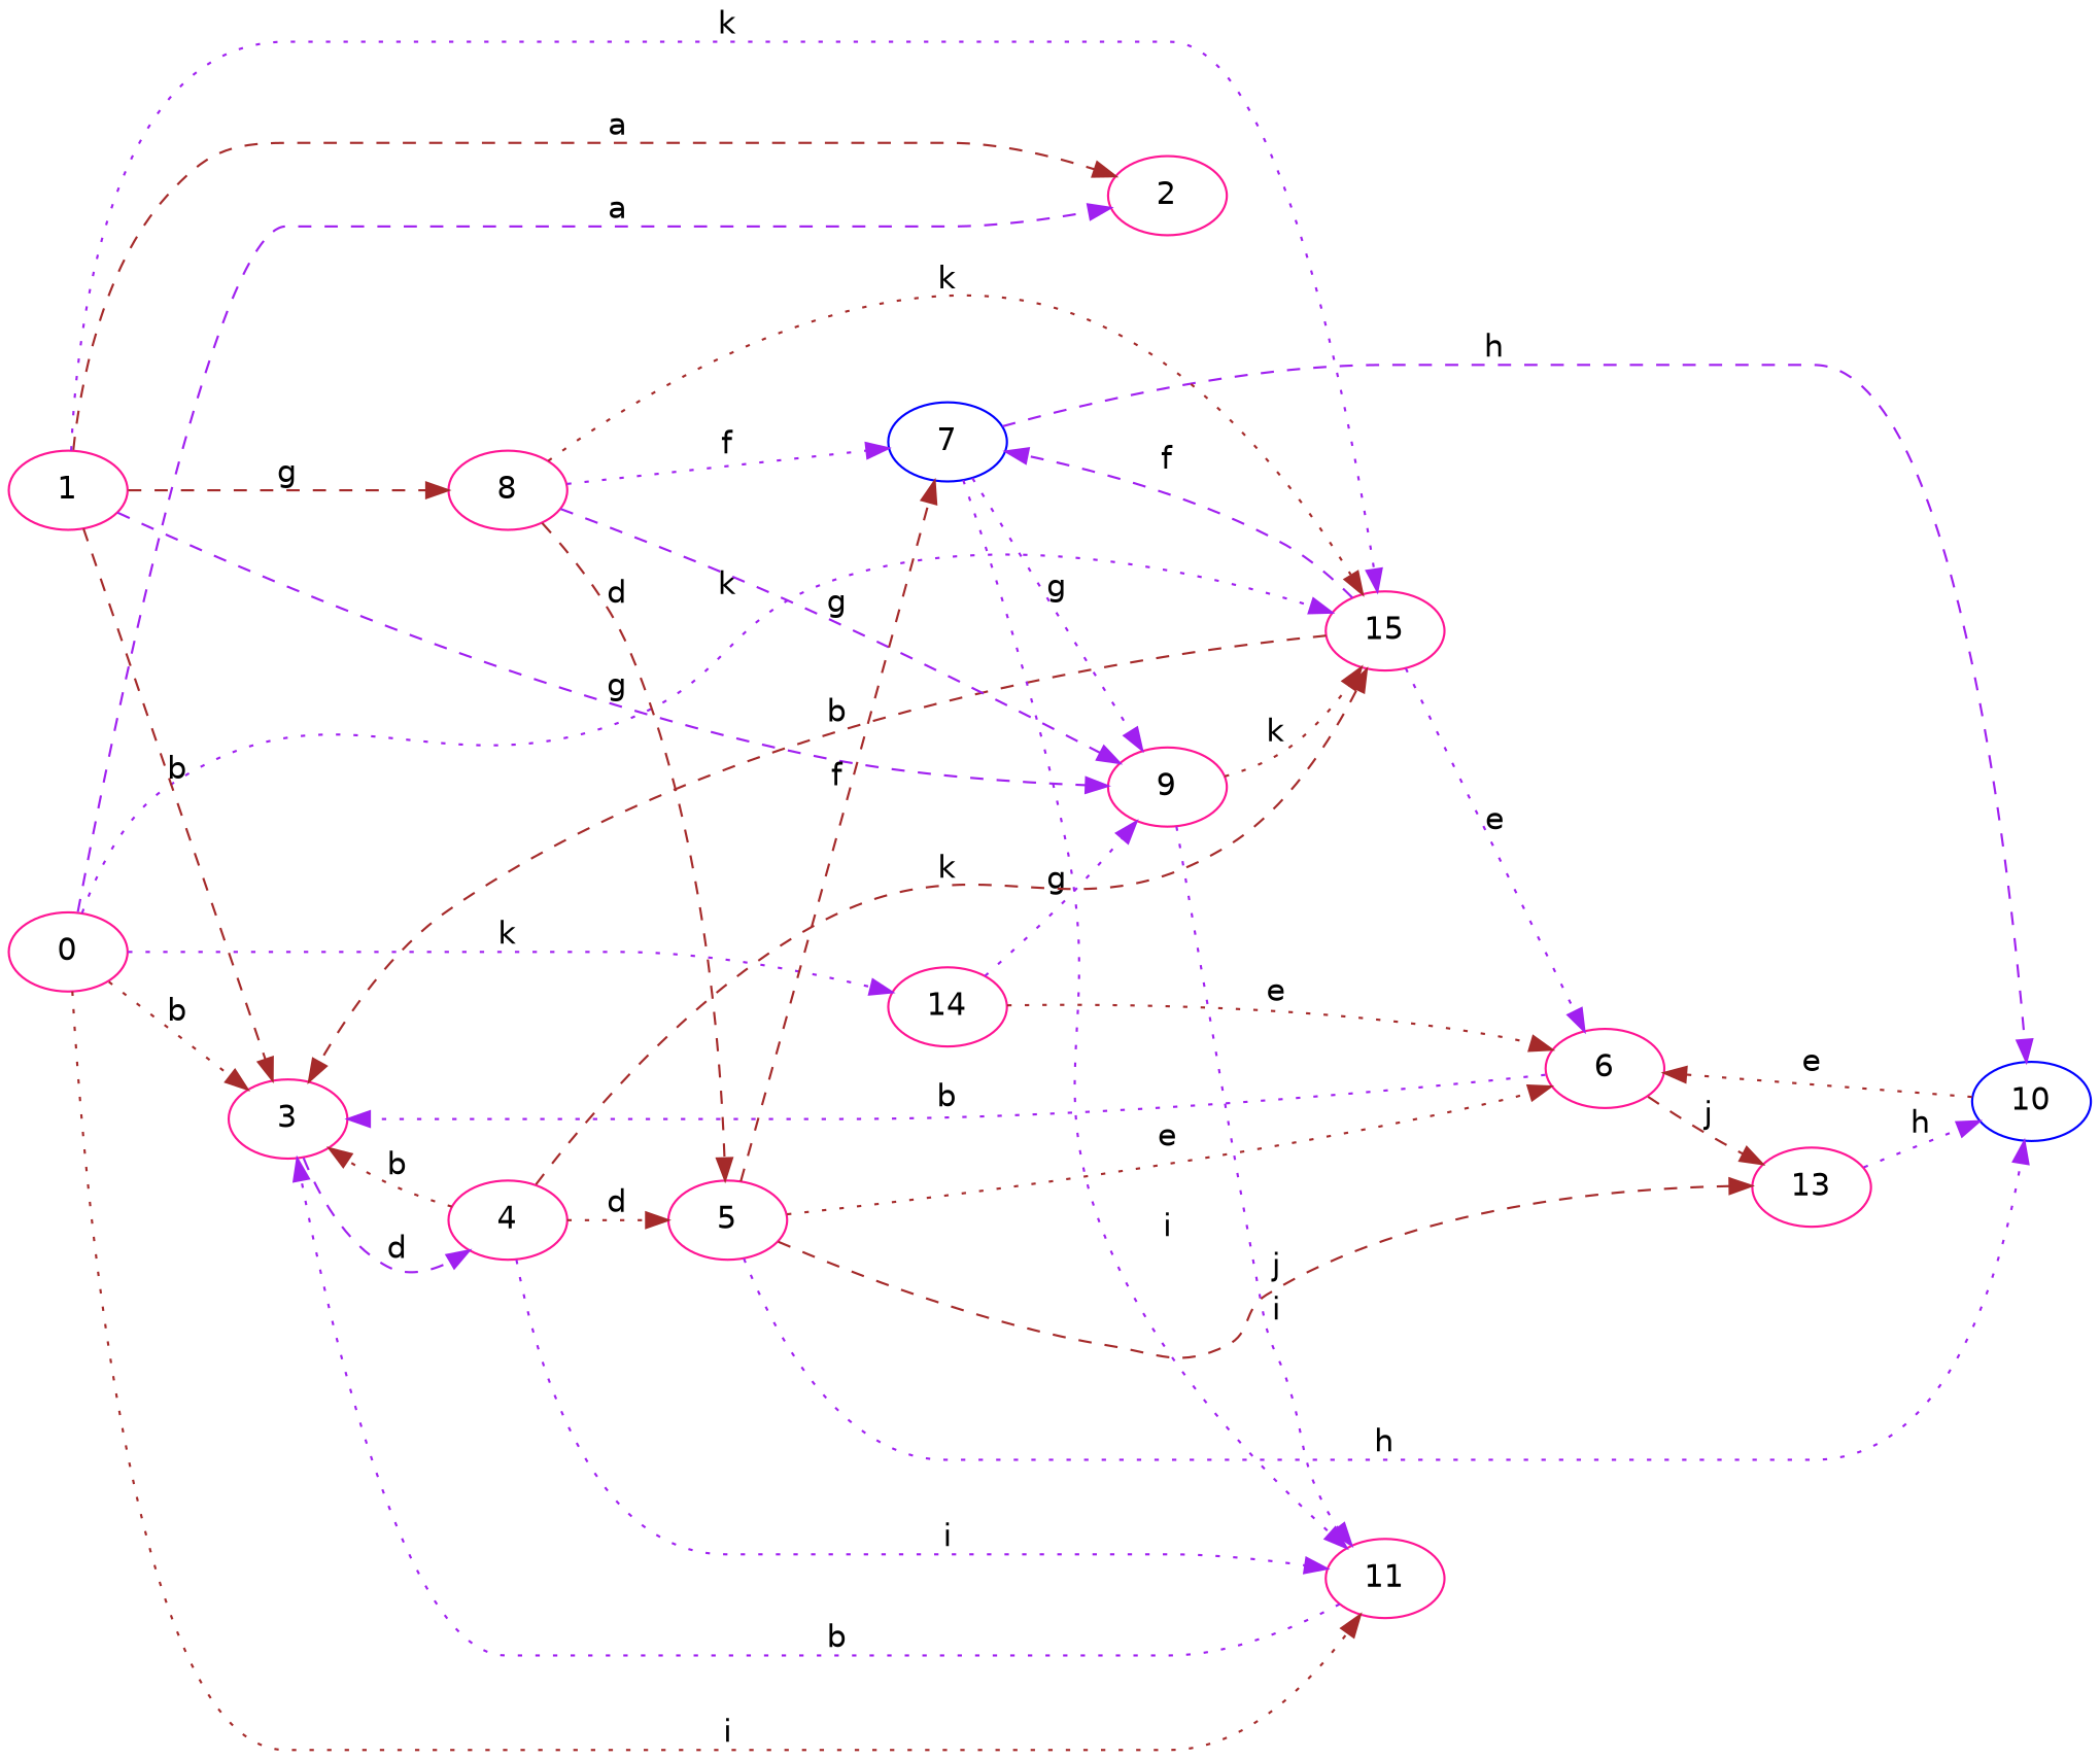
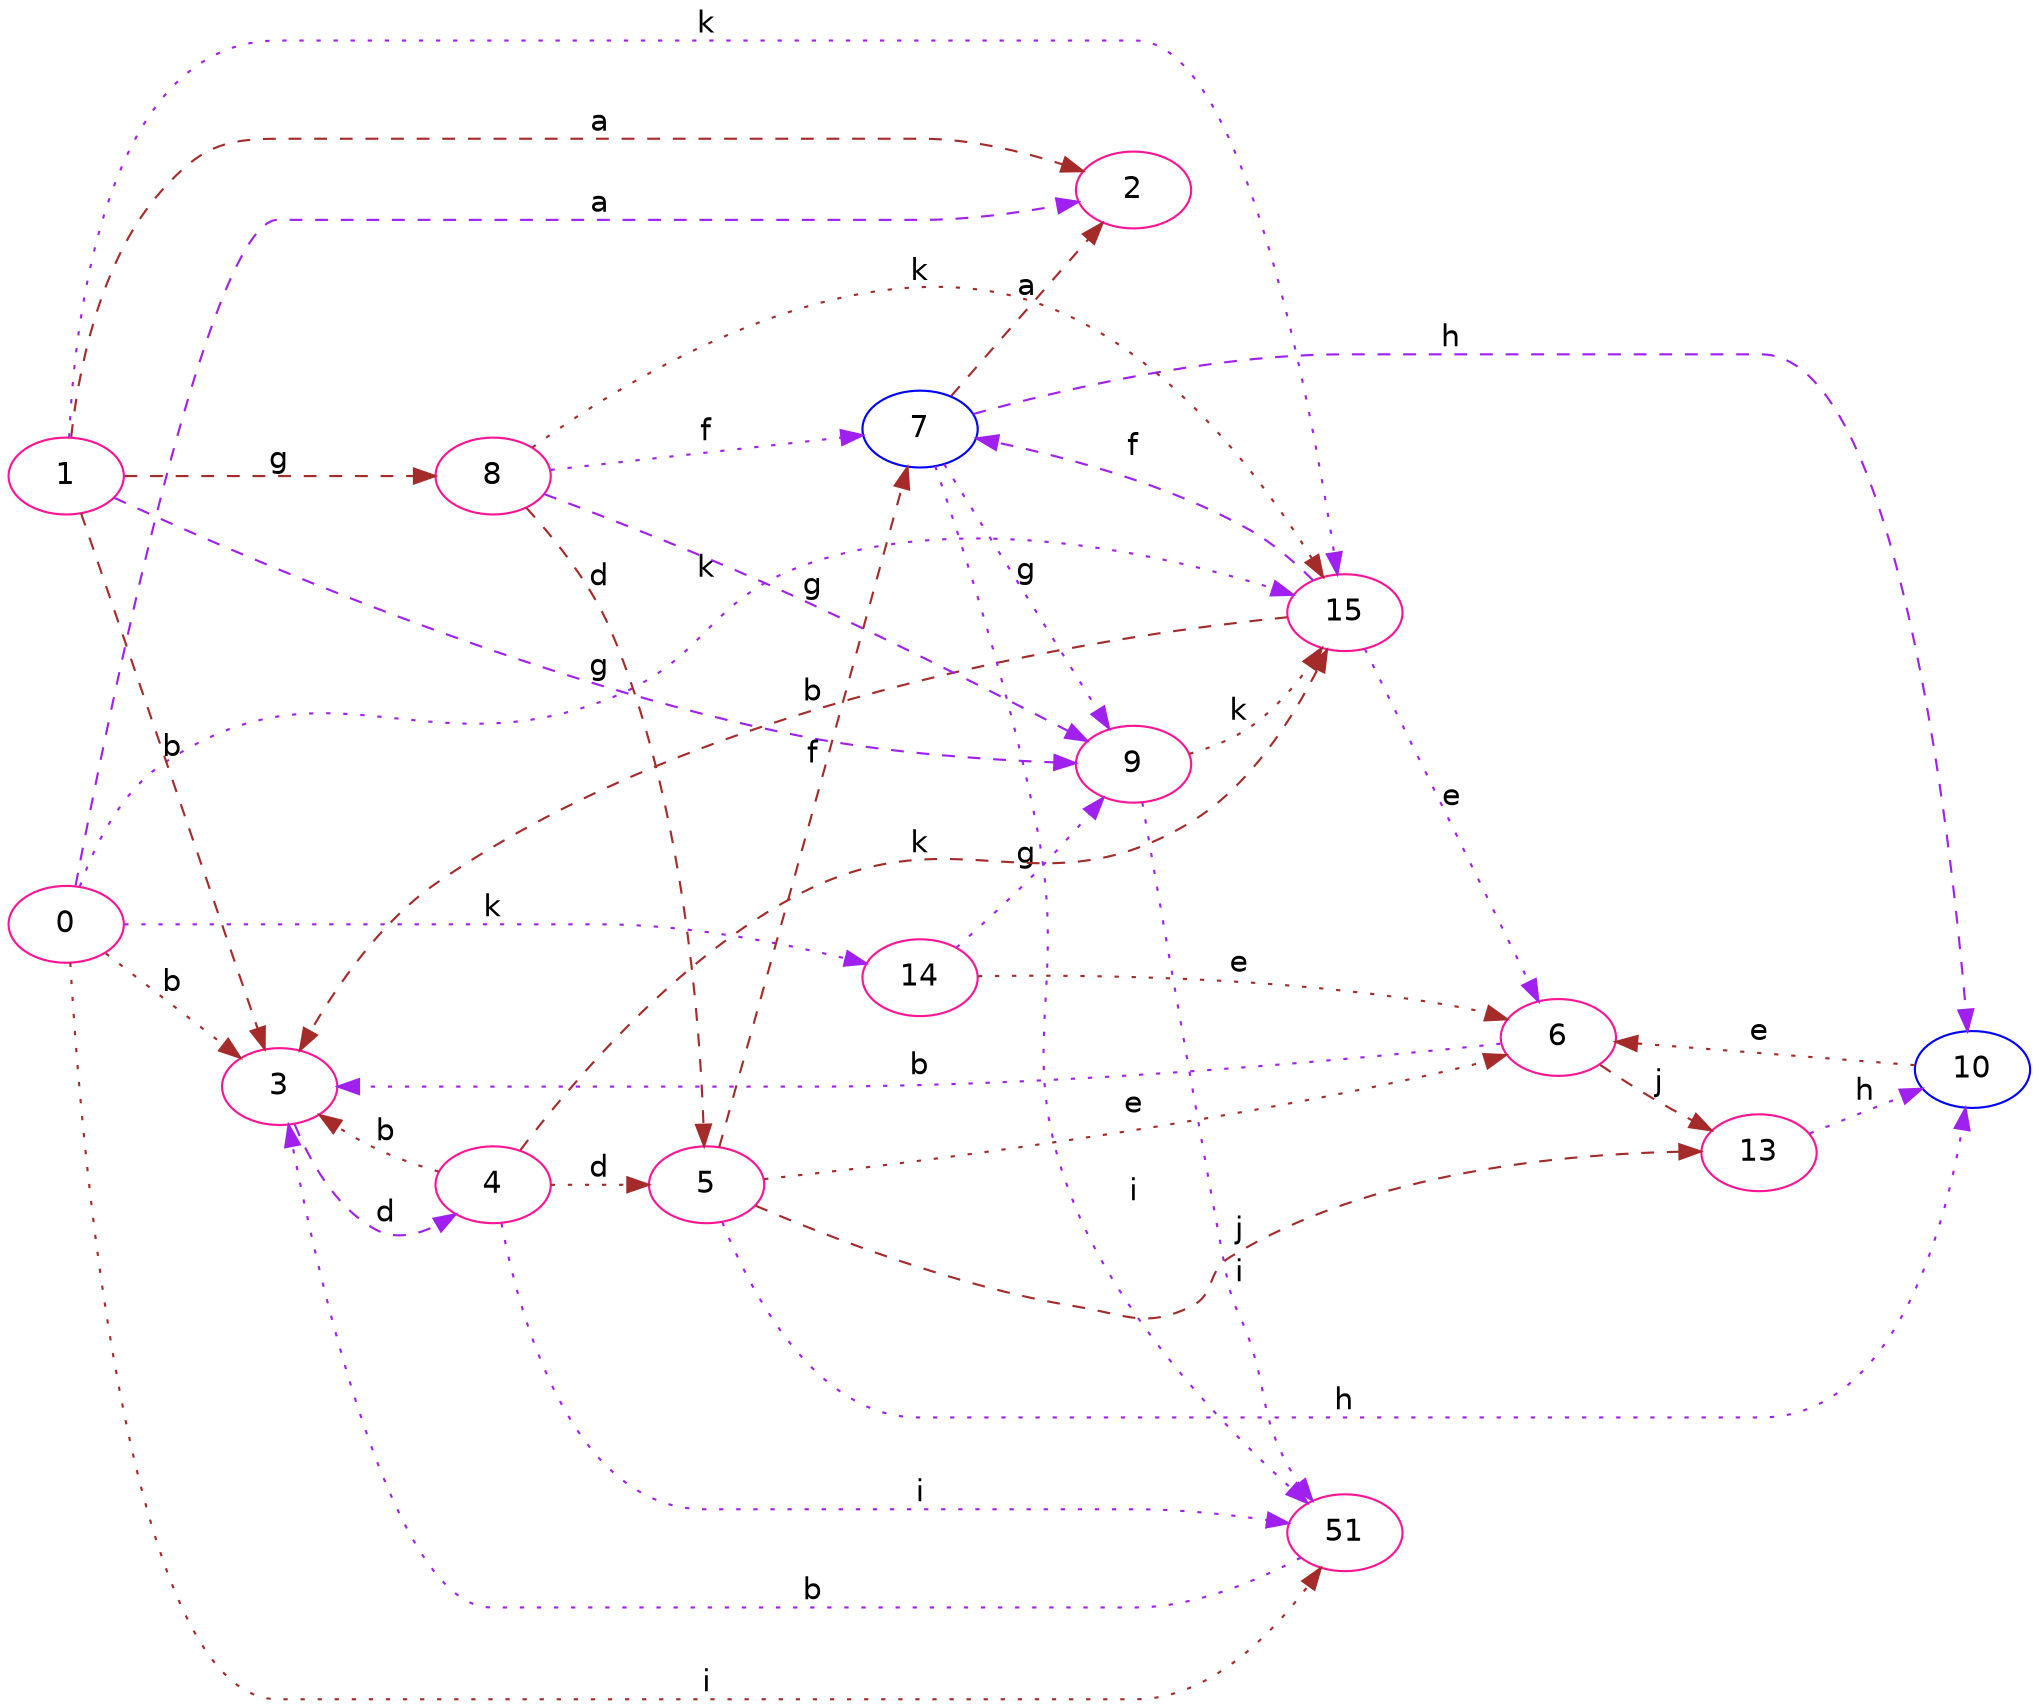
  strict digraph {
    fontname="DejaVu Sans"
    rankdir=LR
    node [color=deeppink fontname="DejaVu Sans"]
    edge [color=purple fontname="DejaVu Sans" style=dotted]
    0
    2
    3
-   11
+   11 [label=51]
    14
    15
    4
    9
    6
    7 [color=blue]
    1
    8
    5
    10 [color=blue]
    13
    0 -> 2 [label=a style=dashed]
    0 -> 3 [color=brown label=b]
    0 -> 11 [color=brown label=i]
    0 -> 14 [label=k]
    0 -> 15 [label=k]
    3 -> 4 [label=d style=dashed]
    11 -> 3 [label=b]
    14 -> 9 [label=g]
    14 -> 6 [color=brown label=e]
    15 -> 3 [color=brown label=b style=dashed]
    15 -> 6 [label=e]
    15 -> 7 [label=f style=dashed]
    4 -> 3 [color=brown label=b]
    4 -> 11 [label=i]
    4 -> 15 [color=brown label=k style=dashed]
    4 -> 5 [color=brown label=d]
    9 -> 11 [label=i]
    9 -> 15 [color=brown label=k]
    6 -> 3 [label=b]
    6 -> 13 [color=brown label=j style=dashed]
+   7 -> 2 [color=brown label=a style=dashed]
    7 -> 11 [label=i]
    7 -> 9 [label=g]
    7 -> 10 [label=h style=dashed]
    1 -> 2 [color=brown label=a style=dashed]
    1 -> 3 [color=brown label=b style=dashed]
    1 -> 15 [label=k]
    1 -> 9 [label=g style=dashed]
    1 -> 8 [color=brown label=g style=dashed]
    8 -> 15 [color=brown label=k]
    8 -> 9 [label=g style=dashed]
    8 -> 7 [label=f]
    8 -> 5 [color=brown label=d style=dashed]
    5 -> 6 [color=brown label=e]
    5 -> 7 [color=brown label=f style=dashed]
    5 -> 10 [label=h]
    5 -> 13 [color=brown label=j style=dashed]
    10 -> 6 [color=brown label=e]
    13 -> 10 [label=h]
  }
